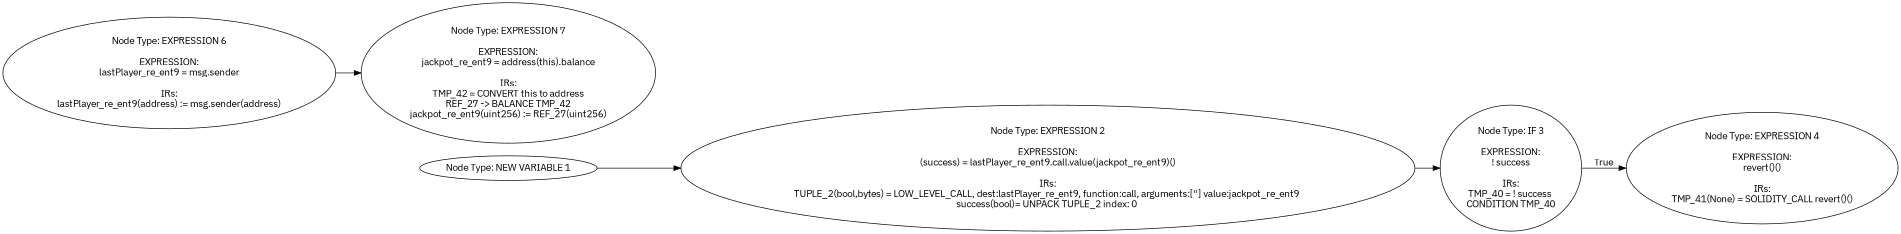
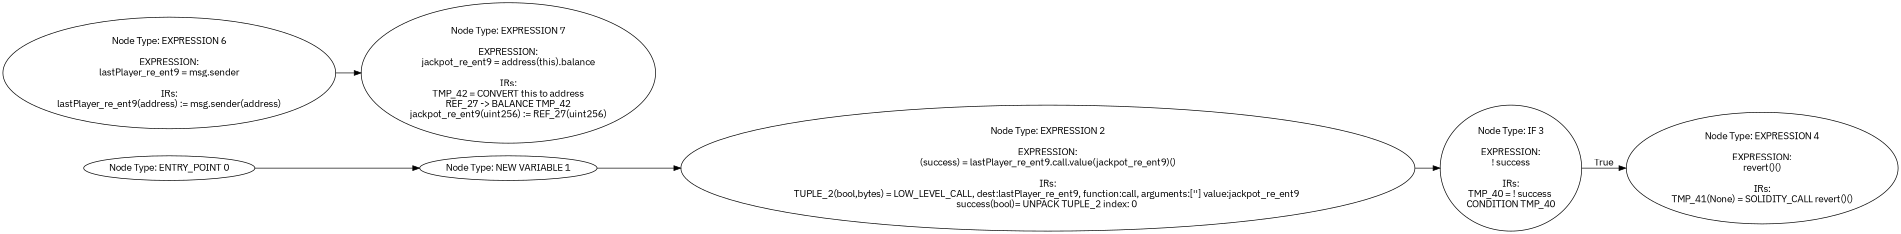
  digraph {
    fontname="IBM Plex Sans"
    rankdir=LR
    node [fontname="IBM Plex Sans"]
    edge [fontname="IBM Plex Sans"]
+   n1 [label="Node Type: ENTRY_POINT 0\n"]
    n2 [label="Node Type: NEW VARIABLE 1\n"]
    n3 [label="Node Type: EXPRESSION 2\n\nEXPRESSION:\n(success) = lastPlayer_re_ent9.call.value(jackpot_re_ent9)()\n\nIRs:\nTUPLE_2(bool,bytes) = LOW_LEVEL_CALL, dest:lastPlayer_re_ent9, function:call, arguments:[''] value:jackpot_re_ent9 \nsuccess(bool)= UNPACK TUPLE_2 index: 0 "]
    n4 [label="Node Type: IF 3\n\nEXPRESSION:\n! success\n\nIRs:\nTMP_40 = ! success \nCONDITION TMP_40"]
    n5 [label="Node Type: EXPRESSION 4\n\nEXPRESSION:\nrevert()()\n\nIRs:\nTMP_41(None) = SOLIDITY_CALL revert()()"]
    n6 [label="Node Type: EXPRESSION 6\n\nEXPRESSION:\nlastPlayer_re_ent9 = msg.sender\n\nIRs:\nlastPlayer_re_ent9(address) := msg.sender(address)"]
    n7 [label="Node Type: EXPRESSION 7\n\nEXPRESSION:\njackpot_re_ent9 = address(this).balance\n\nIRs:\nTMP_42 = CONVERT this to address\nREF_27 -> BALANCE TMP_42\njackpot_re_ent9(uint256) := REF_27(uint256)"]
+   n1 -> n2
    n2 -> n3
    n3 -> n4
    n4 -> n5 [label=True]
    n6 -> n7
  }
